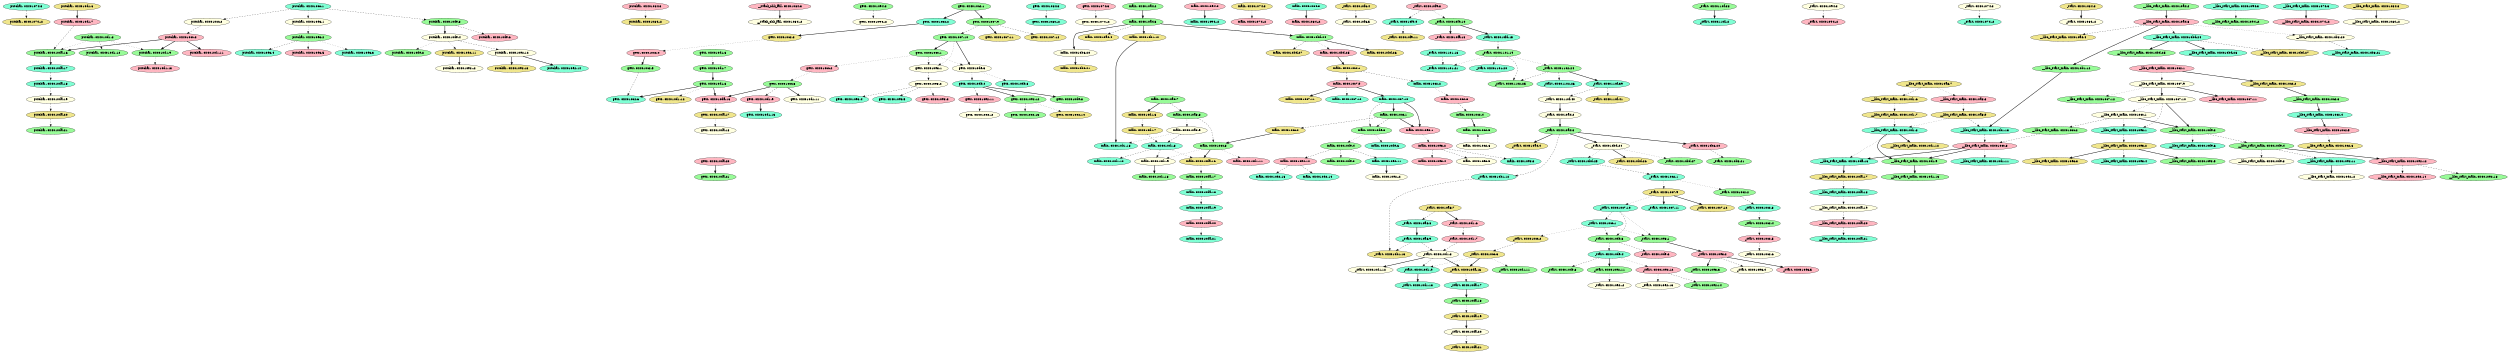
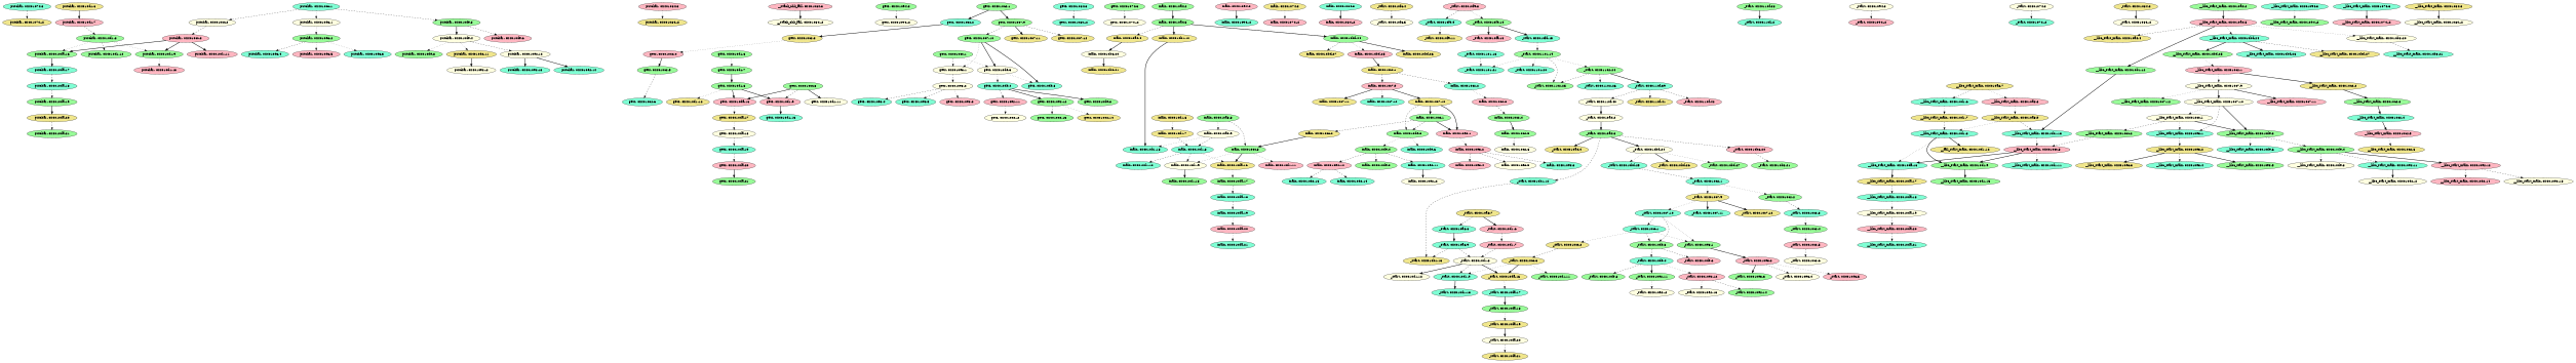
  strict digraph {
    node [fillcolor=aquamarine style=filled]
    edge [style=dashed]
    n1 [label="putchar: 0x401074:3"]
    n2 [fillcolor=khaki label="putchar: 0x401074:-2"]
    n3 [label="putchar: 0x4010cc:1"]
    n4 [fillcolor=lightyellow label="putchar: 0x4010cc:2"]
    n5 [fillcolor=palegreen label="putchar: 0x4010de:3"]
    n6 [fillcolor=lightyellow label="putchar: 0x4010e3:1"]
    n7 [fillcolor=lightpink label="putchar: 0x4010cc:3"]
    n8 [fillcolor=lightyellow label="putchar: 0x4010de:4"]
    n9 [fillcolor=lightpink label="putchar: 0x4010de:6"]
    n10 [fillcolor=palegreen label="putchar: 0x4010e3:2"]
    n11 [fillcolor=palegreen label="putchar: 0x4010d1:9"]
    n12 [fillcolor=lightpink label="putchar: 0x4010d1:11"]
    n13 [fillcolor=palegreen label="putchar: 0x4010da:16"]
    n14 [fillcolor=palegreen label="putchar: 0x4010de:8"]
    n15 [fillcolor=khaki label="putchar: 0x4010e2:11"]
    n16 [fillcolor=lightyellow label="putchar: 0x4010e2:12"]
    n17 [label="putchar: 0x4010e3:3"]
    n18 [label="putchar: 0x4010e3:4"]
    n19 [fillcolor=lightpink label="putchar: 0x4010e3:5"]
    n20 [fillcolor=lightpink label="putchar: 0x4010d1:13"]
    n21 [label="putchar: 0x4010da:17"]
    n22 [label="putchar: 0x4010da:18"]
    n23 [fillcolor=khaki label="putchar: 0x4010d1:6"]
    n24 [fillcolor=lightpink label="putchar: 0x4010d1:7"]
    n25 [fillcolor=palegreen label="putchar: 0x4010d1:8"]
    n26 [fillcolor=palegreen label="putchar: 0x4010d1:12"]
-   n27 [fillcolor=lightyellow label="putchar: 0x4010da:19"]
+   n27 [fillcolor=palegreen label="putchar: 0x4010da:19"]
    n28 [fillcolor=khaki label="putchar: 0x4010da:20"]
    n29 [fillcolor=palegreen label="putchar: 0x4010da:21"]
    n30 [fillcolor=lightyellow label="putchar: 0x4010e2:-2"]
-   n31 [fillcolor=khaki label="putchar: 0x4010e2:13"]
+   n31 [label="putchar: 0x4010e2:13"]
    n32 [label="putchar: 0x4010e2:14"]
    n33 [fillcolor=lightpink label="putchar: 0x401084:3"]
    n34 [fillcolor=khaki label="putchar: 0x401084:-2"]
    n35 [fillcolor=lightpink label="__stack_chk_fail: 0x401084:3"]
    n36 [fillcolor=lightyellow label="__stack_chk_fail: 0x401084:-2"]
    n37 [fillcolor=palegreen label="gets: 0x401094:3"]
    n38 [fillcolor=lightyellow label="gets: 0x401094:-2"]
    n39 [fillcolor=palegreen label="gets: 0x4010cc:1"]
-   n40 [fillcolor=lightpink label="gets: 0x4010cc:2"]
    n41 [fillcolor=lightyellow label="gets: 0x4010de:3"]
    n42 [fillcolor=lightyellow label="gets: 0x4010e3:1"]
    n43 [fillcolor=palegreen label="gets: 0x4010cc:3"]
    n44 [label="gets: 0x4010de:4"]
    n45 [label="gets: 0x4010de:6"]
    n46 [fillcolor=lightyellow label="gets: 0x4010e3:2"]
    n47 [fillcolor=lightpink label="gets: 0x4010d1:9"]
    n48 [fillcolor=lightyellow label="gets: 0x4010d1:11"]
    n49 [fillcolor=lightpink label="gets: 0x4010da:16"]
    n50 [fillcolor=palegreen label="gets: 0x4010de:8"]
    n51 [fillcolor=lightpink label="gets: 0x4010e2:11"]
    n52 [fillcolor=palegreen label="gets: 0x4010e2:12"]
    n53 [fillcolor=lightpink label="gets: 0x4010e3:3"]
    n54 [label="gets: 0x4010e3:4"]
    n55 [label="gets: 0x4010e3:5"]
    n56 [label="gets: 0x4010d1:13"]
    n57 [fillcolor=khaki label="gets: 0x4010da:17"]
    n58 [fillcolor=lightyellow label="gets: 0x4010da:18"]
    n59 [fillcolor=palegreen label="gets: 0x4010d1:6"]
    n60 [fillcolor=palegreen label="gets: 0x4010d1:7"]
    n61 [fillcolor=palegreen label="gets: 0x4010d1:8"]
    n62 [fillcolor=khaki label="gets: 0x4010d1:12"]
+   n63 [label="gets: 0x4010da:19"]
    n64 [fillcolor=lightpink label="gets: 0x4010da:20"]
    n65 [fillcolor=palegreen label="gets: 0x4010da:21"]
    n66 [fillcolor=lightyellow label="gets: 0x4010e2:-2"]
    n67 [fillcolor=palegreen label="gets: 0x4010e2:13"]
    n68 [fillcolor=khaki label="gets: 0x4010e2:14"]
    n69 [label="gets: 0x401084:3"]
    n70 [label="gets: 0x401084:-2"]
-   n71 [fillcolor=lightpink label="gets: 0x401074:3"]
+   n71 [fillcolor=palegreen label="gets: 0x401074:3"]
    n72 [fillcolor=lightyellow label="gets: 0x401074:-2"]
    n73 [fillcolor=palegreen label="gets: 0x4010c2:1"]
    n74 [label="gets: 0x4010c2:2"]
    n75 [fillcolor=palegreen label="gets: 0x4010c7:9"]
    n76 [fillcolor=khaki label="gets: 0x4010c2:3"]
    n77 [fillcolor=palegreen label="gets: 0x4010c7:10"]
    n78 [fillcolor=khaki label="gets: 0x4010c7:11"]
    n79 [fillcolor=khaki label="gets: 0x4010c7:12"]
    n80 [fillcolor=lightpink label="gets: 0x4010c2:4"]
    n81 [fillcolor=palegreen label="gets: 0x4010c2:5"]
    n82 [label="gets: 0x4010c2:6"]
    n83 [fillcolor=palegreen label="main: 0x4010a4:2"]
    n84 [fillcolor=palegreen label="main: 0x4010a4:3"]
    n85 [fillcolor=khaki label="main: 0x4010a4:4"]
    n86 [fillcolor=khaki label="main: 0x4010b1:12"]
    n87 [fillcolor=lightyellow label="main: 0x4010b8:20"]
    n88 [fillcolor=palegreen label="main: 0x4010bd:24"]
    n89 [label="main: 0x4010b1:13"]
    n90 [fillcolor=khaki label="main: 0x4010b8:21"]
    n91 [fillcolor=lightpink label="main: 0x4010bd:25"]
    n92 [fillcolor=khaki label="main: 0x4010bd:26"]
    n93 [fillcolor=khaki label="main: 0x4010bd:27"]
    n94 [fillcolor=khaki label="main: 0x4010c2:1"]
-   n95 [fillcolor=palegreen label="main: 0x4010a8:7"]
    n96 [fillcolor=palegreen label="main: 0x4010a8:8"]
    n97 [fillcolor=khaki label="main: 0x4010d1:6"]
    n98 [fillcolor=lightyellow label="main: 0x4010a8:9"]
    n99 [fillcolor=palegreen label="main: 0x4010cc:3"]
    n100 [fillcolor=khaki label="main: 0x4010d1:7"]
    n101 [label="main: 0x4010d1:8"]
    n102 [fillcolor=lightyellow label="main: 0x4010d1:9"]
    n103 [fillcolor=khaki label="main: 0x4010da:16"]
    n104 [label="main: 0x4010d1:12"]
    n105 [fillcolor=lightpink label="main: 0x4010d1:11"]
    n106 [fillcolor=palegreen label="main: 0x4010d1:13"]
    n107 [fillcolor=palegreen label="main: 0x4010da:17"]
    n108 [label="main: 0x4010c2:2"]
    n109 [fillcolor=lightpink label="main: 0x4010c7:9"]
    n110 [fillcolor=lightpink label="main: 0x4010c2:3"]
-   n111 [label="main: 0x4010c7:10"]
+   n111 [fillcolor=khaki label="main: 0x4010c7:10"]
    n112 [fillcolor=khaki label="main: 0x4010c7:11"]
    n113 [label="main: 0x4010c7:12"]
    n114 [fillcolor=lightpink label="main: 0x401094:3"]
    n115 [label="main: 0x401094:-2"]
    n116 [fillcolor=palegreen label="main: 0x4010c2:4"]
    n117 [fillcolor=palegreen label="main: 0x4010cc:1"]
    n118 [fillcolor=palegreen label="main: 0x4010de:3"]
    n119 [fillcolor=lightpink label="main: 0x4010e3:1"]
    n120 [fillcolor=palegreen label="main: 0x4010c2:5"]
    n121 [fillcolor=lightyellow label="main: 0x4010c2:6"]
    n122 [fillcolor=khaki label="main: 0x4010cc:2"]
    n123 [fillcolor=palegreen label="main: 0x4010de:4"]
    n124 [label="main: 0x4010de:6"]
    n125 [fillcolor=lightpink label="main: 0x4010e3:2"]
    n126 [fillcolor=palegreen label="main: 0x4010de:8"]
    n127 [label="main: 0x4010e2:11"]
    n128 [fillcolor=lightpink label="main: 0x4010e2:12"]
    n129 [label="main: 0x4010e3:3"]
    n130 [fillcolor=lightpink label="main: 0x4010e3:4"]
    n131 [fillcolor=lightyellow label="main: 0x4010e3:5"]
    n132 [fillcolor=khaki label="main: 0x401074:3"]
    n133 [fillcolor=lightpink label="main: 0x401074:-2"]
    n134 [label="main: 0x4010da:18"]
    n135 [label="main: 0x4010da:19"]
    n136 [fillcolor=lightpink label="main: 0x4010da:20"]
    n137 [label="main: 0x4010da:21"]
    n138 [fillcolor=lightyellow label="main: 0x4010e2:-2"]
    n139 [label="main: 0x4010e2:13"]
    n140 [label="main: 0x4010e2:14"]
    n141 [label="main: 0x401084:3"]
    n142 [fillcolor=lightpink label="main: 0x401084:-2"]
    n143 [fillcolor=khaki label="_start: 0x4010f6:4"]
    n144 [fillcolor=lightyellow label="_start: 0x4010f6:5"]
    n145 [fillcolor=lightpink label="_start: 0x4010f9:8"]
    n146 [label="_start: 0x4010f9:9"]
    n147 [fillcolor=palegreen label="_start: 0x4010f9:10"]
    n148 [fillcolor=khaki label="_start: 0x4010f9:11"]
    n149 [fillcolor=lightpink label="_start: 0x4010fa:13"]
    n150 [label="_start: 0x4010fd:15"]
    n151 [fillcolor=palegreen label="_start: 0x401101:19"]
    n152 [label="_start: 0x401101:20"]
    n153 [label="_start: 0x401101:21"]
    n154 [fillcolor=palegreen label="_start: 0x401102:24"]
    n155 [fillcolor=palegreen label="_start: 0x401102:25"]
    n156 [label="_start: 0x401102:26"]
    n157 [label="_start: 0x40110f:39"]
    n158 [fillcolor=lightyellow label="_start: 0x40110f:40"]
    n159 [fillcolor=khaki label="_start: 0x40110f:41"]
+   n160 [fillcolor=lightpink label="_start: 0x40110f:42"]
    n161 [label="_start: 0x401101:18"]
    n162 [fillcolor=lightyellow label="_start: 0x4010a4:2"]
    n163 [fillcolor=palegreen label="_start: 0x4010a4:3"]
    n164 [fillcolor=khaki label="_start: 0x4010a4:4"]
    n165 [label="_start: 0x4010b1:12"]
    n166 [fillcolor=lightpink label="_start: 0x4010b8:20"]
    n167 [fillcolor=lightyellow label="_start: 0x4010bd:24"]
    n168 [fillcolor=palegreen label="_start: 0x40110f:38"]
    n169 [label="_start: 0x40110f:-2"]
    n170 [fillcolor=khaki label="_start: 0x4010b1:13"]
    n171 [fillcolor=palegreen label="_start: 0x4010b8:21"]
    n172 [label="_start: 0x4010bd:25"]
    n173 [fillcolor=khaki label="_start: 0x4010bd:26"]
    n174 [fillcolor=palegreen label="_start: 0x4010bd:27"]
    n175 [label="_start: 0x4010c2:1"]
    n176 [fillcolor=khaki label="_start: 0x4010a8:7"]
    n177 [label="_start: 0x4010a8:8"]
    n178 [fillcolor=lightpink label="_start: 0x4010d1:6"]
    n179 [label="_start: 0x4010a8:9"]
    n180 [fillcolor=lightpink label="_start: 0x4010d1:7"]
    n181 [fillcolor=lightyellow label="_start: 0x4010d1:8"]
    n182 [label="_start: 0x4010d1:9"]
    n183 [fillcolor=khaki label="_start: 0x4010da:16"]
    n184 [fillcolor=lightyellow label="_start: 0x4010d1:12"]
    n185 [label="_start: 0x4010d1:13"]
    n186 [label="_start: 0x4010da:17"]
    n187 [fillcolor=palegreen label="_start: 0x4010c2:2"]
    n188 [fillcolor=khaki label="_start: 0x4010c7:9"]
    n189 [label="_start: 0x4010c2:3"]
    n190 [label="_start: 0x4010c7:10"]
    n191 [label="_start: 0x4010c7:11"]
    n192 [fillcolor=khaki label="_start: 0x4010c7:12"]
    n193 [fillcolor=lightyellow label="_start: 0x401094:3"]
    n194 [fillcolor=lightpink label="_start: 0x401094:-2"]
    n195 [fillcolor=palegreen label="_start: 0x4010c2:4"]
    n196 [label="_start: 0x4010cc:1"]
    n197 [fillcolor=palegreen label="_start: 0x4010de:3"]
    n198 [fillcolor=palegreen label="_start: 0x4010e3:1"]
    n199 [fillcolor=lightpink label="_start: 0x4010c2:5"]
    n200 [fillcolor=lightyellow label="_start: 0x4010c2:6"]
    n201 [fillcolor=khaki label="_start: 0x4010cc:2"]
    n202 [label="_start: 0x4010de:4"]
    n203 [fillcolor=lightpink label="_start: 0x4010de:6"]
    n204 [fillcolor=lightpink label="_start: 0x4010e3:2"]
    n205 [fillcolor=khaki label="_start: 0x4010cc:3"]
    n206 [fillcolor=palegreen label="_start: 0x4010de:8"]
    n207 [fillcolor=palegreen label="_start: 0x4010e2:11"]
    n208 [fillcolor=lightpink label="_start: 0x4010e2:12"]
    n209 [fillcolor=palegreen label="_start: 0x4010e3:3"]
    n210 [fillcolor=lightyellow label="_start: 0x4010e3:4"]
    n211 [fillcolor=lightpink label="_start: 0x4010e3:5"]
    n212 [fillcolor=lightyellow label="_start: 0x401074:3"]
    n213 [label="_start: 0x401074:-2"]
    n214 [fillcolor=palegreen label="_start: 0x4010d1:11"]
    n215 [fillcolor=palegreen label="_start: 0x4010da:18"]
    n216 [fillcolor=khaki label="_start: 0x4010da:19"]
    n217 [fillcolor=lightyellow label="_start: 0x4010da:20"]
    n218 [fillcolor=khaki label="_start: 0x4010da:21"]
    n219 [fillcolor=lightyellow label="_start: 0x4010e2:-2"]
    n220 [fillcolor=lightyellow label="_start: 0x4010e2:13"]
    n221 [fillcolor=palegreen label="_start: 0x4010e2:14"]
    n222 [fillcolor=khaki label="_start: 0x401084:3"]
    n223 [fillcolor=lightyellow label="_start: 0x401084:-2"]
    n224 [fillcolor=palegreen label="__libc_start_main: 0x4010a4:2"]
    n225 [fillcolor=lightpink label="__libc_start_main: 0x4010a4:3"]
    n226 [fillcolor=khaki label="__libc_start_main: 0x4010a4:4"]
    n227 [fillcolor=palegreen label="__libc_start_main: 0x4010b1:12"]
    n228 [fillcolor=lightyellow label="__libc_start_main: 0x4010b8:20"]
    n229 [label="__libc_start_main: 0x4010bd:24"]
    n230 [label="__libc_start_main: 0x4010b1:13"]
    n231 [label="__libc_start_main: 0x4010b8:21"]
    n232 [fillcolor=palegreen label="__libc_start_main: 0x4010bd:25"]
    n233 [label="__libc_start_main: 0x4010bd:26"]
    n234 [fillcolor=khaki label="__libc_start_main: 0x4010bd:27"]
    n235 [fillcolor=lightpink label="__libc_start_main: 0x4010cc:3"]
    n236 [fillcolor=lightpink label="__libc_start_main: 0x4010c2:1"]
    n237 [fillcolor=khaki label="__libc_start_main: 0x4010a8:7"]
    n238 [fillcolor=lightpink label="__libc_start_main: 0x4010a8:8"]
-   n239 [fillcolor=khaki label="__libc_start_main: 0x4010d1:6"]
+   n239 [label="__libc_start_main: 0x4010d1:6"]
    n240 [fillcolor=khaki label="__libc_start_main: 0x4010a8:9"]
    n241 [fillcolor=khaki label="__libc_start_main: 0x4010d1:7"]
    n242 [label="__libc_start_main: 0x4010d1:8"]
    n243 [fillcolor=palegreen label="__libc_start_main: 0x4010d1:9"]
    n244 [label="__libc_start_main: 0x4010da:16"]
-   n245 [fillcolor=khaki label="__libc_start_main: 0x4010d1:12"]
+   n245 [fillcolor=khaki label="__fail_start_main: 0x4010d1:12"]
    n246 [label="__libc_start_main: 0x4010d1:11"]
    n247 [fillcolor=palegreen label="__libc_start_main: 0x4010d1:13"]
    n248 [fillcolor=khaki label="__libc_start_main: 0x4010da:17"]
    n249 [fillcolor=khaki label="__libc_start_main: 0x4010c2:2"]
    n250 [fillcolor=lightyellow label="__libc_start_main: 0x4010c7:9"]
    n251 [fillcolor=palegreen label="__libc_start_main: 0x4010c2:3"]
    n252 [fillcolor=lightyellow label="__libc_start_main: 0x4010c7:10"]
    n253 [fillcolor=lightpink label="__libc_start_main: 0x4010c7:11"]
    n254 [fillcolor=palegreen label="__libc_start_main: 0x4010c7:12"]
    n255 [label="__libc_start_main: 0x401094:3"]
    n256 [fillcolor=palegreen label="__libc_start_main: 0x401094:-2"]
    n257 [label="__libc_start_main: 0x4010c2:4"]
    n258 [fillcolor=lightyellow label="__libc_start_main: 0x4010cc:1"]
    n259 [fillcolor=palegreen label="__libc_start_main: 0x4010de:3"]
    n260 [label="__libc_start_main: 0x4010e3:1"]
    n261 [fillcolor=lightpink label="__libc_start_main: 0x4010c2:5"]
    n262 [fillcolor=khaki label="__libc_start_main: 0x4010c2:6"]
    n263 [fillcolor=palegreen label="__libc_start_main: 0x4010cc:2"]
    n264 [fillcolor=palegreen label="__libc_start_main: 0x4010de:4"]
    n265 [label="__libc_start_main: 0x4010de:6"]
    n266 [fillcolor=khaki label="__libc_start_main: 0x4010e3:2"]
    n267 [fillcolor=lightyellow label="__libc_start_main: 0x4010de:8"]
    n268 [label="__libc_start_main: 0x4010e2:11"]
    n269 [fillcolor=lightpink label="__libc_start_main: 0x4010e2:12"]
    n270 [fillcolor=khaki label="__libc_start_main: 0x4010e3:3"]
    n271 [label="__libc_start_main: 0x4010e3:4"]
    n272 [fillcolor=palegreen label="__libc_start_main: 0x4010e3:5"]
    n273 [label="__libc_start_main: 0x401074:3"]
    n274 [fillcolor=lightpink label="__libc_start_main: 0x401074:-2"]
    n275 [label="__libc_start_main: 0x4010da:18"]
    n276 [fillcolor=lightyellow label="__libc_start_main: 0x4010da:19"]
    n277 [fillcolor=lightpink label="__libc_start_main: 0x4010da:20"]
    n278 [label="__libc_start_main: 0x4010da:21"]
    n279 [fillcolor=lightyellow label="__libc_start_main: 0x4010e2:-2"]
-   n280 [fillcolor=palegreen label="__libc_start_main: 0x4010e2:13"]
+   n280 [fillcolor=lightyellow label="__libc_start_main: 0x4010e2:13"]
    n281 [fillcolor=lightpink label="__libc_start_main: 0x4010e2:14"]
    n282 [fillcolor=khaki label="__libc_start_main: 0x401084:3"]
    n283 [fillcolor=lightyellow label="__libc_start_main: 0x401084:-2"]
    n1 -> n2
    n3 -> n4
    n3 -> n5
    n3 -> n6 [style=dotted]
    n4 -> n7
    n5 -> n8 [style=bold]
    n5 -> n9
    n6 -> n10 [style=dotted]
    n7 -> n11 [style=bold]
    n7 -> n12 [style=bold]
    n7 -> n13 [style=bold]
    n8 -> n14 [style=dotted]
    n8 -> n15 [style=dotted]
    n8 -> n16
    n10 -> n17 [style=dotted]
    n10 -> n18
    n10 -> n19 [style=dotted]
    n11 -> n20 [style=dotted]
    n13 -> n21 [style=bold]
    n15 -> n30 [style=bold]
    n16 -> n31 [style=bold]
    n16 -> n32 [style=bold]
    n21 -> n22
    n22 -> n27
    n23 -> n24 [style=bold]
-   n24 -> n13
+   n24 -> n25
    n25 -> n11 [style=dotted]
    n25 -> n13 [style=dotted]
    n25 -> n26
-   n27 -> n28
+   n27 -> n28 [style=bold]
    n28 -> n29
    n33 -> n34 [style=dotted]
    n35 -> n36 [style=bold]
    n37 -> n38
-   n39 -> n40 [style=dotted]
    n39 -> n41 [style=dotted]
    n39 -> n42
-   n40 -> n43 [style=dotted]
    n41 -> n44 [style=dotted]
    n41 -> n45 [style=dotted]
    n42 -> n46
    n43 -> n47
    n43 -> n48 [style=bold]
    n43 -> n49 [style=bold]
    n44 -> n50 [style=bold]
    n44 -> n51
    n44 -> n52 [style=bold]
    n46 -> n53 [style=dotted]
    n46 -> n54
    n46 -> n55
    n47 -> n56 [style=bold]
    n49 -> n57 [style=dotted]
    n51 -> n66 [style=dotted]
    n52 -> n67
    n52 -> n68 [style=dotted]
    n57 -> n58 [style=dotted]
+   n58 -> n63
    n59 -> n60 [style=dotted]
    n60 -> n61 [style=bold]
-   n61 -> n82 [style=bold]
+   n61 -> n47 [style=bold]
    n61 -> n49 [style=bold]
    n61 -> n62 [style=dotted]
+   n63 -> n64
    n64 -> n65 [style=bold]
    n69 -> n70
    n71 -> n72
    n73 -> n74 [style=bold]
    n73 -> n75 [style=bold]
    n74 -> n76 [style=bold]
    n75 -> n77
    n75 -> n78 [style=bold]
    n75 -> n79
    n76 -> n80 [style=dotted]
-   n77 -> n39 [style=bold]
+   n77 -> n45 [style=bold]
    n77 -> n41 [style=bold]
    n77 -> n42 [style=dotted]
    n80 -> n81 [style=bold]
    n81 -> n82
    n83 -> n84 [style=bold]
    n84 -> n85
    n84 -> n86 [style=bold]
-   n84 -> n87 [style=bold]
+   n85 -> n87 [style=bold]
    n84 -> n88 [style=bold]
    n86 -> n89 [style=bold]
    n87 -> n90 [style=bold]
    n88 -> n91 [style=dotted]
    n88 -> n92 [style=bold]
    n88 -> n93
    n91 -> n94 [style=bold]
    n94 -> n108
    n94 -> n109
-   n95 -> n96
-   n95 -> n97 [style=bold]
    n96 -> n98 [style=dotted]
    n96 -> n99
    n97 -> n100 [style=dotted]
    n98 -> n89 [style=dotted]
    n98 -> n101
    n99 -> n102 [style=dotted]
    n99 -> n103 [style=bold]
    n99 -> n105 [style=dotted]
    n100 -> n101
    n101 -> n102
    n101 -> n103 [style=dotted]
    n101 -> n104
    n102 -> n106 [style=bold]
    n103 -> n107 [style=dotted]
    n107 -> n134
    n108 -> n110 [style=dotted]
    n109 -> n111 [style=bold]
    n109 -> n112 [style=bold]
    n109 -> n113 [style=dotted]
    n110 -> n116
    n111 -> n117 [style=bold]
    n111 -> n118
    n111 -> n119 [style=bold]
    n114 -> n115 [style=bold]
    n116 -> n120 [style=bold]
    n117 -> n118
    n117 -> n119 [style=bold]
    n117 -> n122
    n118 -> n123 [style=dotted]
    n118 -> n124 [style=dotted]
    n119 -> n125 [style=dotted]
-   n121 -> n120
+   n120 -> n121
    n122 -> n99 [style=bold]
    n123 -> n126
    n123 -> n127
    n123 -> n128
    n125 -> n129
    n125 -> n130
    n125 -> n131
    n127 -> n138 [style=bold]
    n128 -> n139
    n128 -> n140
    n132 -> n133 [style=dotted]
    n134 -> n135
    n135 -> n136 [style=dotted]
    n136 -> n137 [style=dotted]
    n141 -> n142 [style=bold]
    n143 -> n144
    n145 -> n146
    n145 -> n147 [style=dotted]
    n146 -> n148
    n147 -> n149 [style=bold]
    n147 -> n150 [style=bold]
    n150 -> n151
    n151 -> n152 [style=dotted]
    n151 -> n153 [style=dotted]
    n151 -> n154 [style=dotted]
    n151 -> n155
    n154 -> n155
    n154 -> n156
    n154 -> n157 [style=bold]
    n157 -> n158
    n157 -> n159
+   n157 -> n160
    n158 -> n162 [style=bold]
    n161 -> n153
    n162 -> n163 [style=bold]
    n163 -> n164 [style=bold]
    n163 -> n165
-   n163 -> n166 [style=bold]
+   n163 -> n166
    n163 -> n167 [style=bold]
    n165 -> n170
    n166 -> n171
    n167 -> n172 [style=dotted]
    n167 -> n173 [style=bold]
    n167 -> n174 [style=dotted]
    n168 -> n169 [style=bold]
    n172 -> n175
    n175 -> n187 [style=dotted]
    n175 -> n188 [style=dotted]
    n176 -> n177
    n176 -> n178 [style=bold]
    n177 -> n179 [style=bold]
    n178 -> n180
    n179 -> n170
    n179 -> n181
    n180 -> n181
    n181 -> n182
    n181 -> n183 [style=bold]
    n181 -> n184 [style=bold]
    n182 -> n185 [style=bold]
    n183 -> n186 [style=dotted]
    n186 -> n215 [style=bold]
    n187 -> n189
    n188 -> n190 [style=dotted]
    n188 -> n191 [style=bold]
    n188 -> n192 [style=bold]
    n189 -> n195 [style=dotted]
    n190 -> n196
    n190 -> n197
    n190 -> n198 [style=dotted]
    n193 -> n194
    n195 -> n199 [style=dotted]
    n196 -> n197
    n196 -> n198 [style=dotted]
    n196 -> n201 [style=dotted]
    n197 -> n202
    n197 -> n203
    n198 -> n204 [style=bold]
    n199 -> n200
    n201 -> n205
    n202 -> n206
    n202 -> n207 [style=bold]
    n202 -> n208 [style=dotted]
    n204 -> n209 [style=bold]
    n204 -> n210
-   n204 -> n211 [style=bold]
+   n204 -> n211 [style=dotted]
    n205 -> n182 [style=dotted]
    n205 -> n183 [style=bold]
    n205 -> n214 [style=dotted]
    n207 -> n219 [style=dotted]
    n208 -> n220 [style=dotted]
    n208 -> n221
    n212 -> n213
    n215 -> n216 [style=dotted]
    n216 -> n217 [style=bold]
    n217 -> n218
    n222 -> n223 [style=bold]
    n224 -> n225 [style=bold]
    n225 -> n226
    n225 -> n227 [style=bold]
    n225 -> n228 [style=dotted]
    n225 -> n229 [style=dotted]
    n227 -> n230 [style=bold]
    n228 -> n231
    n229 -> n232 [style=bold]
    n229 -> n233 [style=bold]
    n229 -> n234
    n230 -> n235
+   n232 -> n236 [style=dotted]
    n235 -> n243 [style=bold]
    n235 -> n244 [style=bold]
    n235 -> n246 [style=dotted]
    n236 -> n249 [style=bold]
    n236 -> n250 [style=dotted]
    n237 -> n238 [style=dotted]
    n237 -> n239
    n238 -> n240 [style=dotted]
    n239 -> n241 [style=dotted]
    n240 -> n230
    n240 -> n242 [style=dotted]
    n241 -> n242
    n242 -> n243 [style=bold]
    n242 -> n244 [style=dotted]
    n242 -> n245 [style=bold]
    n243 -> n247 [style=bold]
    n244 -> n248 [style=bold]
    n248 -> n275
    n249 -> n251 [style=bold]
    n250 -> n252 [style=bold]
    n250 -> n253 [style=bold]
    n250 -> n254 [style=dotted]
    n251 -> n257 [style=bold]
    n252 -> n258 [style=dotted]
    n252 -> n259 [style=bold]
    n252 -> n260
    n255 -> n256 [style=dotted]
    n257 -> n261 [style=bold]
    n258 -> n259 [style=bold]
    n258 -> n260 [style=dotted]
    n258 -> n263
    n259 -> n264
    n259 -> n265 [style=dotted]
    n260 -> n266
    n261 -> n262 [style=dotted]
    n263 -> n235
    n264 -> n267
    n264 -> n268
    n264 -> n269 [style=bold]
    n266 -> n270 [style=bold]
    n266 -> n271
    n266 -> n272 [style=bold]
    n268 -> n279 [style=bold]
    n269 -> n280
    n269 -> n281
    n273 -> n274 [style=bold]
    n275 -> n276 [style=dotted]
    n276 -> n277
    n277 -> n278
    n282 -> n283 [style=bold]
  }
